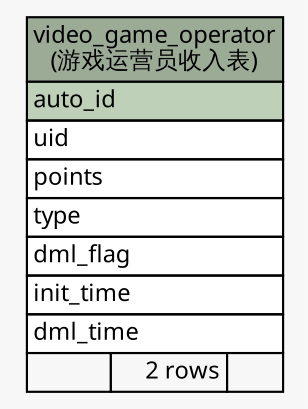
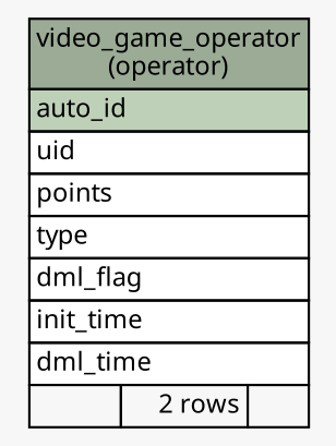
  digraph {
    bgcolor="#f7f7f7"
    fontname="Microsoft YaHei"
    fontsize=11
    nodesep=0.18
    rankdir=RL
    ranksep=0.46
-   n1 [fontname="Microsoft YaHei" fontsize=11 label=<     <TABLE BORDER="0" CELLBORDER="1" CELLSPACING="0" BGCOLOR="#ffffff">       <TR><TD COLSPAN="3" BGCOLOR="#9bab96" ALIGN="CENTER">video_game_operator<br/>(游戏运营员收入表)</TD></TR>       <TR><TD PORT="auto_id" COLSPAN="3" BGCOLOR="#bed1b8" ALIGN="LEFT">auto_id</TD></TR>       <TR><TD PORT="uid" COLSPAN="3" ALIGN="LEFT">uid</TD></TR>       <TR><TD PORT="points" COLSPAN="3" ALIGN="LEFT">points</TD></TR>       <TR><TD PORT="type" COLSPAN="3" ALIGN="LEFT">type</TD></TR>       <TR><TD PORT="dml_flag" COLSPAN="3" ALIGN="LEFT">dml_flag</TD></TR>       <TR><TD PORT="init_time" COLSPAN="3" ALIGN="LEFT">init_time</TD></TR>       <TR><TD PORT="dml_time" COLSPAN="3" ALIGN="LEFT">dml_time</TD></TR>       <TR><TD ALIGN="LEFT" BGCOLOR="#f7f7f7">  </TD><TD ALIGN="RIGHT" BGCOLOR="#f7f7f7">2 rows</TD><TD ALIGN="RIGHT" BGCOLOR="#f7f7f7">  </TD></TR>     </TABLE>> shape=plaintext]
+   n1 [fontname="Microsoft YaHei" fontsize=11 label=<     <TABLE BORDER="0" CELLBORDER="1" CELLSPACING="0" BGCOLOR="#ffffff">       <TR><TD COLSPAN="3" BGCOLOR="#9bab96" ALIGN="CENTER">video_game_operator<br/>(operator)</TD></TR>       <TR><TD PORT="auto_id" COLSPAN="3" BGCOLOR="#bed1b8" ALIGN="LEFT">auto_id</TD></TR>       <TR><TD PORT="uid" COLSPAN="3" ALIGN="LEFT">uid</TD></TR>       <TR><TD PORT="points" COLSPAN="3" ALIGN="LEFT">points</TD></TR>       <TR><TD PORT="type" COLSPAN="3" ALIGN="LEFT">type</TD></TR>       <TR><TD PORT="dml_flag" COLSPAN="3" ALIGN="LEFT">dml_flag</TD></TR>       <TR><TD PORT="init_time" COLSPAN="3" ALIGN="LEFT">init_time</TD></TR>       <TR><TD PORT="dml_time" COLSPAN="3" ALIGN="LEFT">dml_time</TD></TR>       <TR><TD ALIGN="LEFT" BGCOLOR="#f7f7f7">  </TD><TD ALIGN="RIGHT" BGCOLOR="#f7f7f7">2 rows</TD><TD ALIGN="RIGHT" BGCOLOR="#f7f7f7">  </TD></TR>     </TABLE>> shape=plaintext]
  }
